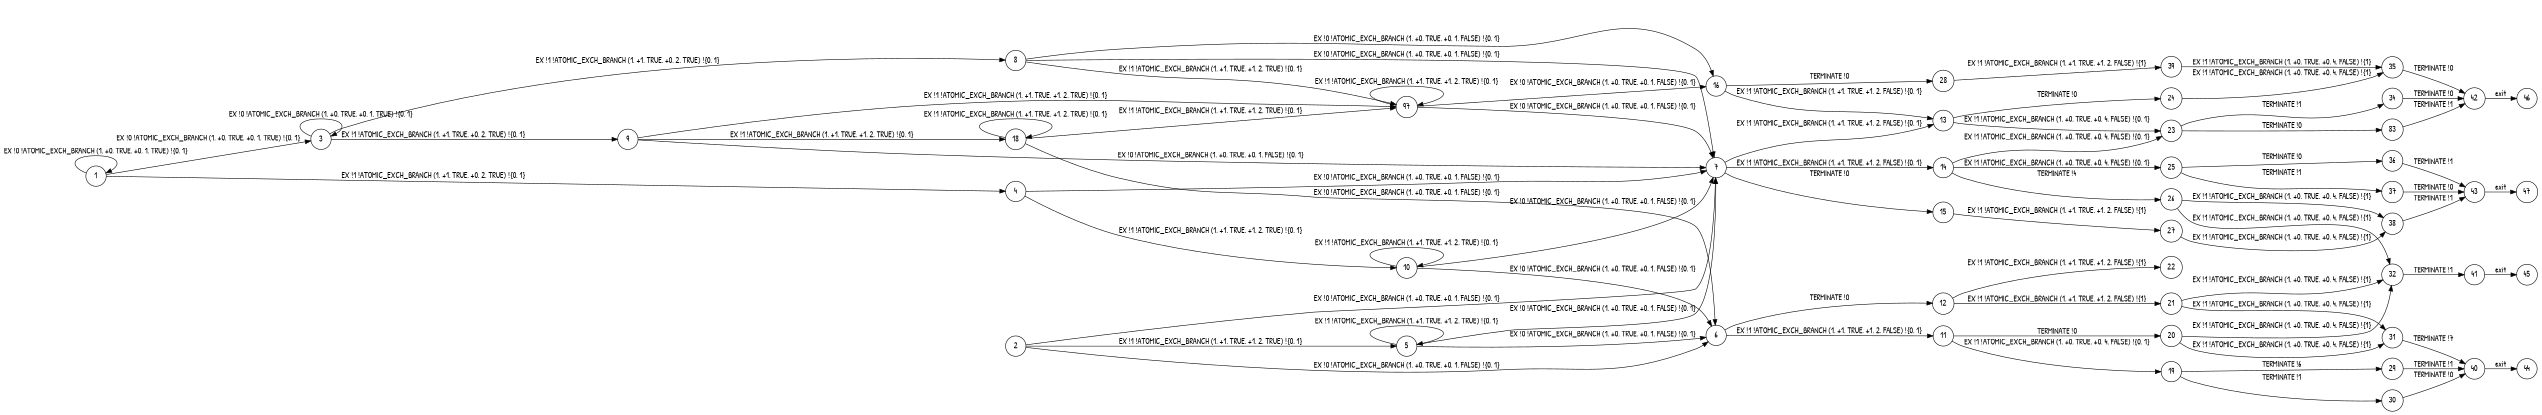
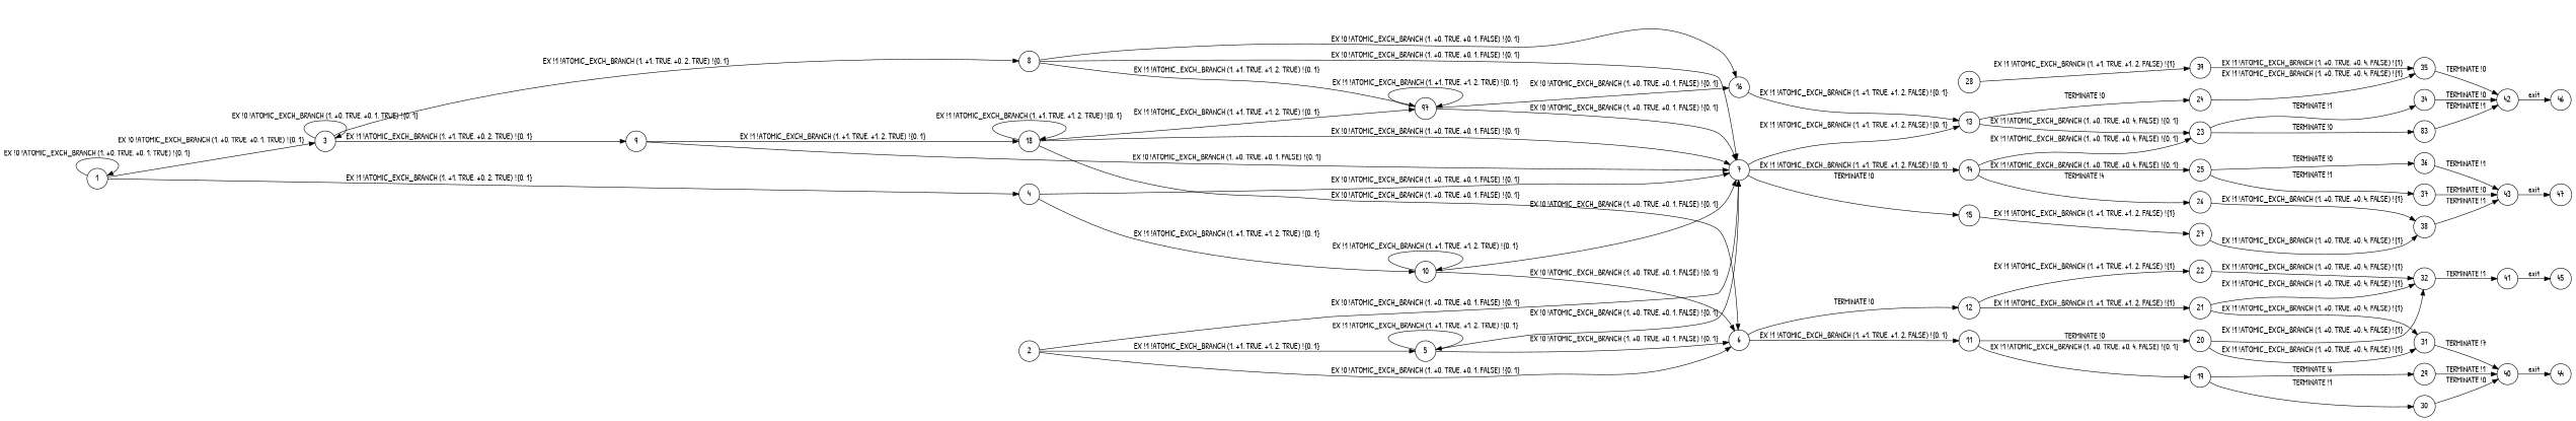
  digraph {
    fontname="Patrick Hand"
    rankdir=LR
    node [fontname="Patrick Hand" shape=circle]
    edge [fontname="Patrick Hand"]
    1
    3
    4
    2
    5
    6
    7
    8
    9
    10
    11
    12
    13
    14
    15
    16
    n17 [label=97]
    18
    19
    20
    21
    22
    23
    24
    25
    26
    27
    28
    29
    30
    31
    32
    n33 [label=83]
    34
    35
    36
    37
    38
    39
    40
    41
    42
    43
    44
    45
    46
    47
    1 -> 1 [label="EX !0 !ATOMIC_EXCH_BRANCH (1, +0, TRUE, +0, 1, TRUE) !{0, 1}"]
    1 -> 3 [label="EX !0 !ATOMIC_EXCH_BRANCH (1, +0, TRUE, +0, 1, TRUE) !{0, 1}"]
    1 -> 4 [label="EX !1 !ATOMIC_EXCH_BRANCH (1, +1, TRUE, +0, 2, TRUE) !{0, 1}"]
    3 -> 3 [label="EX !0 !ATOMIC_EXCH_BRANCH (1, +0, TRUE, +0, 1, TRUE) !{0, 1}"]
    3 -> 8 [label="EX !1 !ATOMIC_EXCH_BRANCH (1, +1, TRUE, +0, 2, TRUE) !{0, 1}"]
    3 -> 9 [label="EX !1 !ATOMIC_EXCH_BRANCH (1, +1, TRUE, +0, 2, TRUE) !{0, 1}"]
    4 -> 7 [label="EX !0 !ATOMIC_EXCH_BRANCH (1, +0, TRUE, +0, 1, FALSE) !{0, 1}"]
    4 -> 10 [label="EX !1 !ATOMIC_EXCH_BRANCH (1, +1, TRUE, +1, 2, TRUE) !{0, 1}"]
    2 -> 5 [label="EX !1 !ATOMIC_EXCH_BRANCH (1, +1, TRUE, +1, 2, TRUE) !{0, 1}"]
    2 -> 6 [label="EX !0 !ATOMIC_EXCH_BRANCH (1, +0, TRUE, +0, 1, FALSE) !{0, 1}"]
    2 -> 7 [label="EX !0 !ATOMIC_EXCH_BRANCH (1, +0, TRUE, +0, 1, FALSE) !{0, 1}"]
    5 -> 5 [label="EX !1 !ATOMIC_EXCH_BRANCH (1, +1, TRUE, +1, 2, TRUE) !{0, 1}"]
    5 -> 6 [label="EX !0 !ATOMIC_EXCH_BRANCH (1, +0, TRUE, +0, 1, FALSE) !{0, 1}"]
    5 -> 7 [label="EX !0 !ATOMIC_EXCH_BRANCH (1, +0, TRUE, +0, 1, FALSE) !{0, 1}"]
    6 -> 11 [label="EX !1 !ATOMIC_EXCH_BRANCH (1, +1, TRUE, +1, 2, FALSE) !{0, 1}"]
    6 -> 12 [label="TERMINATE !0"]
    7 -> 13 [label="EX !1 !ATOMIC_EXCH_BRANCH (1, +1, TRUE, +1, 2, FALSE) !{0, 1}"]
    7 -> 14 [label="EX !1 !ATOMIC_EXCH_BRANCH (1, +1, TRUE, +1, 2, FALSE) !{0, 1}"]
    7 -> 15 [label="TERMINATE !0"]
    8 -> 7 [label="EX !0 !ATOMIC_EXCH_BRANCH (1, +0, TRUE, +0, 1, FALSE) !{0, 1}"]
    8 -> 16 [label="EX !0 !ATOMIC_EXCH_BRANCH (1, +0, TRUE, +0, 1, FALSE) !{0, 1}"]
    8 -> n17 [label="EX !1 !ATOMIC_EXCH_BRANCH (1, +1, TRUE, +1, 2, TRUE) !{0, 1}"]
    9 -> 7 [label="EX !0 !ATOMIC_EXCH_BRANCH (1, +0, TRUE, +0, 1, FALSE) !{0, 1}"]
-   9 -> n17 [label="EX !1 !ATOMIC_EXCH_BRANCH (1, +1, TRUE, +1, 2, TRUE) !{0, 1}"]
    9 -> 18 [label="EX !1 !ATOMIC_EXCH_BRANCH (1, +1, TRUE, +1, 2, TRUE) !{0, 1}"]
    10 -> 6 [label="EX !0 !ATOMIC_EXCH_BRANCH (1, +0, TRUE, +0, 1, FALSE) !{0, 1}"]
    10 -> 7 [label="EX !0 !ATOMIC_EXCH_BRANCH (1, +0, TRUE, +0, 1, FALSE) !{0, 1}"]
    10 -> 10 [label="EX !1 !ATOMIC_EXCH_BRANCH (1, +1, TRUE, +1, 2, TRUE) !{0, 1}"]
    11 -> 19 [label="EX !1 !ATOMIC_EXCH_BRANCH (1, +0, TRUE, +0, 4, FALSE) !{0, 1}"]
    11 -> 20 [label="TERMINATE !0"]
    12 -> 21 [label="EX !1 !ATOMIC_EXCH_BRANCH (1, +1, TRUE, +1, 2, FALSE) !{1}"]
    12 -> 22 [label="EX !1 !ATOMIC_EXCH_BRANCH (1, +1, TRUE, +1, 2, FALSE) !{1}"]
    13 -> 23 [label="EX !1 !ATOMIC_EXCH_BRANCH (1, +0, TRUE, +0, 4, FALSE) !{0, 1}"]
    13 -> 24 [label="TERMINATE !0"]
    14 -> 23 [label="EX !1 !ATOMIC_EXCH_BRANCH (1, +0, TRUE, +0, 4, FALSE) !{0, 1}"]
    14 -> 25 [label="EX !1 !ATOMIC_EXCH_BRANCH (1, +0, TRUE, +0, 4, FALSE) !{0, 1}"]
    14 -> 26 [label="TERMINATE !4"]
    15 -> 27 [label="EX !1 !ATOMIC_EXCH_BRANCH (1, +1, TRUE, +1, 2, FALSE) !{1}"]
    16 -> 13 [label="EX !1 !ATOMIC_EXCH_BRANCH (1, +1, TRUE, +1, 2, FALSE) !{0, 1}"]
-   16 -> 28 [label="TERMINATE !0"]
    n17 -> 7 [label="EX !0 !ATOMIC_EXCH_BRANCH (1, +0, TRUE, +0, 1, FALSE) !{0, 1}"]
    n17 -> 16 [label="EX !0 !ATOMIC_EXCH_BRANCH (1, +0, TRUE, +0, 1, FALSE) !{0, 1}"]
    n17 -> n17 [label="EX !1 !ATOMIC_EXCH_BRANCH (1, +1, TRUE, +1, 2, TRUE) !{0, 1}"]
    18 -> 6 [label="EX !0 !ATOMIC_EXCH_BRANCH (1, +0, TRUE, +0, 1, FALSE) !{0, 1}"]
+   18 -> 7 [label="EX !0 !ATOMIC_EXCH_BRANCH (1, +0, TRUE, +0, 1, FALSE) !{0, 1}"]
    18 -> n17 [label="EX !1 !ATOMIC_EXCH_BRANCH (1, +1, TRUE, +1, 2, TRUE) !{0, 1}"]
    18 -> 18 [label="EX !1 !ATOMIC_EXCH_BRANCH (1, +1, TRUE, +1, 2, TRUE) !{0, 1}"]
    19 -> 29 [label="TERMINATE !6"]
    19 -> 30 [label="TERMINATE !1"]
    20 -> 31 [label="EX !1 !ATOMIC_EXCH_BRANCH (1, +0, TRUE, +0, 4, FALSE) !{1}"]
    20 -> 32 [label="EX !1 !ATOMIC_EXCH_BRANCH (1, +0, TRUE, +0, 4, FALSE) !{1}"]
    21 -> 31 [label="EX !1 !ATOMIC_EXCH_BRANCH (1, +0, TRUE, +0, 4, FALSE) !{1}"]
    21 -> 32 [label="EX !1 !ATOMIC_EXCH_BRANCH (1, +0, TRUE, +0, 4, FALSE) !{1}"]
-   26 -> 32 [label="EX !1 !ATOMIC_EXCH_BRANCH (1, +0, TRUE, +0, 4, FALSE) !{1}"]
+   22 -> 32 [label="EX !1 !ATOMIC_EXCH_BRANCH (1, +0, TRUE, +0, 4, FALSE) !{1}"]
    23 -> n33 [label="TERMINATE !0"]
    23 -> 34 [label="TERMINATE !1"]
    24 -> 35 [label="EX !1 !ATOMIC_EXCH_BRANCH (1, +0, TRUE, +0, 4, FALSE) !{1}"]
    25 -> 36 [label="TERMINATE !0"]
    25 -> 37 [label="TERMINATE !1"]
    26 -> 38 [label="EX !1 !ATOMIC_EXCH_BRANCH (1, +0, TRUE, +0, 4, FALSE) !{1}"]
    27 -> 38 [label="EX !1 !ATOMIC_EXCH_BRANCH (1, +0, TRUE, +0, 4, FALSE) !{1}"]
    28 -> 39 [label="EX !1 !ATOMIC_EXCH_BRANCH (1, +1, TRUE, +1, 2, FALSE) !{1}"]
    29 -> 40 [label="TERMINATE !1"]
    30 -> 40 [label="TERMINATE !0"]
    31 -> 40 [label="TERMINATE !7"]
    32 -> 41 [label="TERMINATE !1"]
    n33 -> 42 [label="TERMINATE !1"]
    34 -> 42 [label="TERMINATE !0"]
    35 -> 42 [label="TERMINATE !0"]
    36 -> 43 [label="TERMINATE !1"]
    37 -> 43 [label="TERMINATE !0"]
    38 -> 43 [label="TERMINATE !1"]
    39 -> 35 [label="EX !1 !ATOMIC_EXCH_BRANCH (1, +0, TRUE, +0, 4, FALSE) !{1}"]
    40 -> 44 [label=exit]
    41 -> 45 [label=exit]
    42 -> 46 [label=exit]
    43 -> 47 [label=exit]
  }
